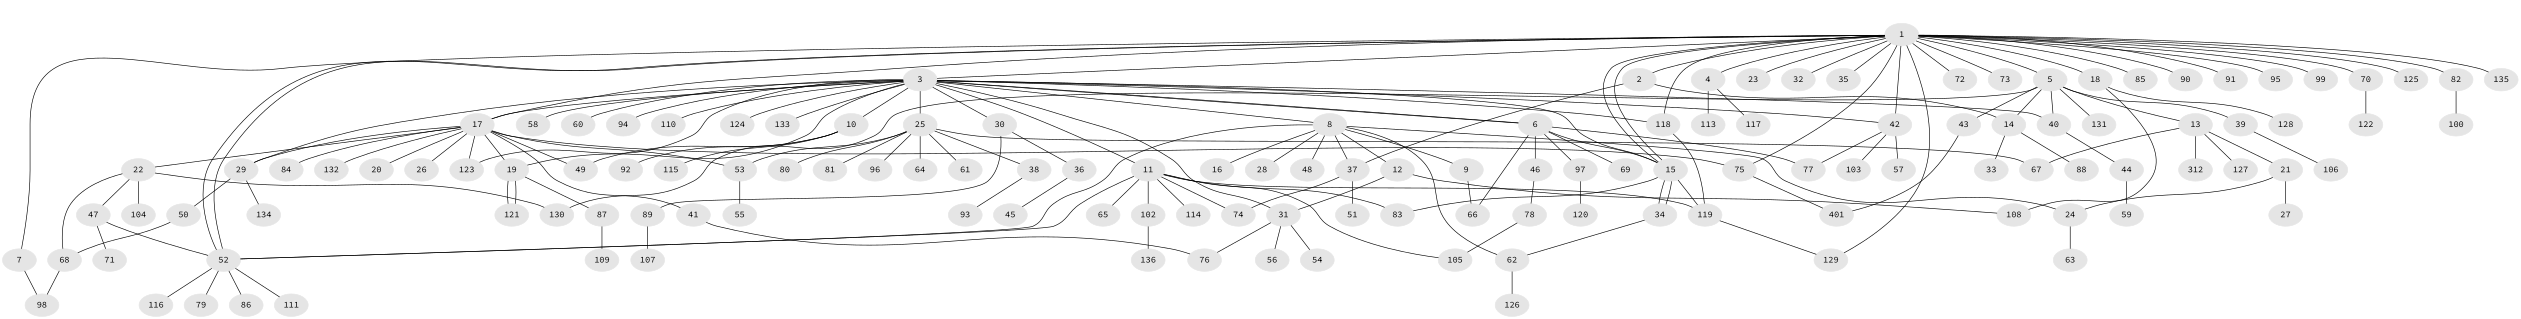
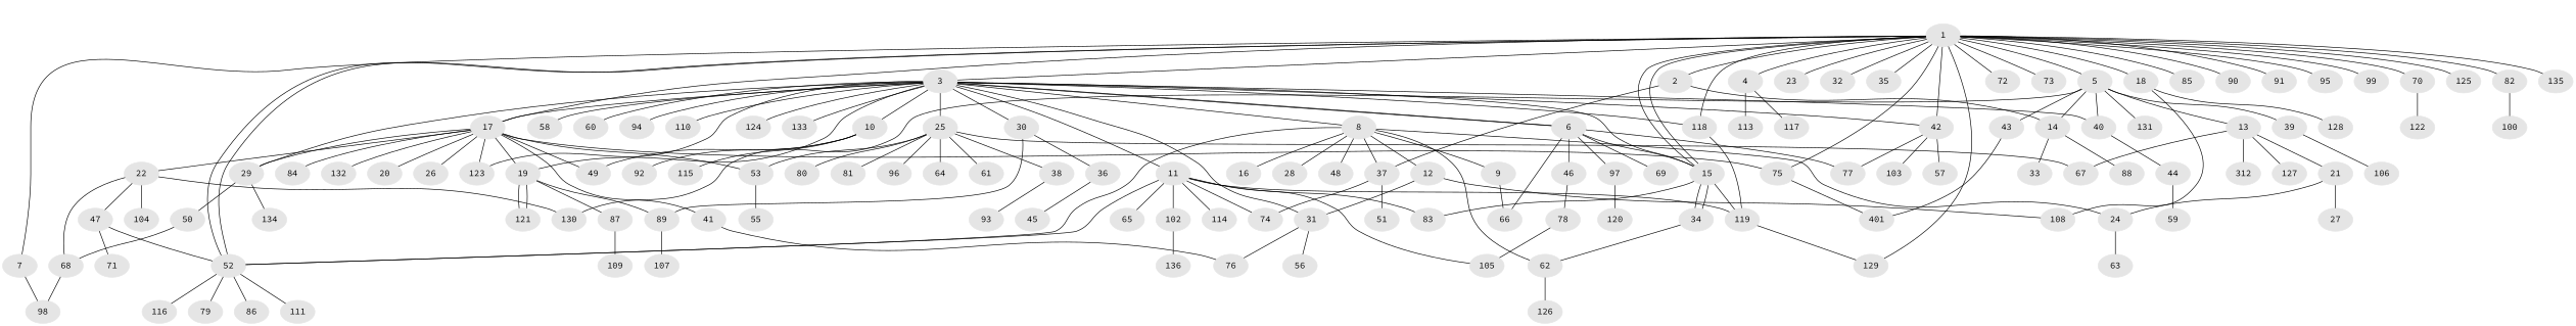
  graph {
    fontname="Source Code Pro"
    node [color=gray90 fontname="Source Code Pro" style=filled]
    edge [fontname="Source Code Pro"]
    1
    2
    3
    4
    5
    7
    15
    17
    18
    23
    32
    35
    42
    52
    70
    72
    73
    75
    82
    85
    90
    91
    95
    99
    118
    125
    129
    135
    14
    37
    6
    8
    10
    11
    19
    25
    29
    30
    31
    40
    58
    60
    94
    110
    123
    124
    133
    113
    117
    13
    39
    43
    130
    131
    98
    83
    119
    34
    22
    49
    20
    26
    41
    53
    84
    132
    108
    128
    47
    68
    104
    77
    57
    103
    79
    86
    111
    116
    122
    n80 [label=401]
    100
    33
    88
    74
    51
    46
    66
    69
    97
    9
    12
    16
    24
    28
    48
    62
    92
    115
    65
    102
    105
    114
    87
    89
    121
    67
    38
    61
    64
    80
    81
    96
    50
    134
    36
-   54
    56
    76
    44
    21
    n121 [label=312]
    127
    106
    78
    120
    63
    126
    136
    27
    55
    109
    107
    71
    93
    45
    59
    1 -- 2
    1 -- 3
    1 -- 4
    1 -- 5
    1 -- 7
    1 -- 15
    1 -- 15
    1 -- 17
    1 -- 18
    1 -- 23
    1 -- 32
    1 -- 35
    1 -- 42
    1 -- 52
    1 -- 52
    1 -- 70
    1 -- 72
    1 -- 73
    1 -- 75
    1 -- 82
    1 -- 85
    1 -- 90
    1 -- 91
    1 -- 95
    1 -- 99
    1 -- 118
    1 -- 125
    1 -- 129
    1 -- 135
    2 -- 14
    2 -- 37
    3 -- 15
    3 -- 17
    3 -- 42
    3 -- 118
    3 -- 6
    3 -- 6
    3 -- 8
    3 -- 10
    3 -- 11
    3 -- 19
    3 -- 25
    3 -- 29
    3 -- 30
    3 -- 31
    3 -- 40
    3 -- 58
    3 -- 60
    3 -- 94
    3 -- 110
    3 -- 123
    3 -- 124
    3 -- 133
    4 -- 113
    4 -- 117
    5 -- 14
    5 -- 40
    5 -- 13
    5 -- 39
    5 -- 43
    5 -- 130
    5 -- 131
    7 -- 98
    15 -- 83
    15 -- 119
    15 -- 34
    15 -- 34
    17 -- 75
    17 -- 19
    17 -- 29
    17 -- 123
    17 -- 22
    17 -- 49
    17 -- 20
    17 -- 26
    17 -- 41
    17 -- 53
    17 -- 84
    17 -- 132
    18 -- 108
    18 -- 128
    42 -- 77
    42 -- 57
    42 -- 103
    52 -- 79
    52 -- 86
    52 -- 111
    52 -- 116
    70 -- 122
    75 -- n80
    82 -- 100
    118 -- 119
    14 -- 33
    14 -- 88
    37 -- 74
    37 -- 51
    6 -- 15
    6 -- 77
    6 -- 46
    6 -- 66
    6 -- 69
    6 -- 97
    8 -- 52
    8 -- 37
    8 -- 9
    8 -- 12
    8 -- 16
    8 -- 24
    8 -- 28
    8 -- 48
    8 -- 62
    10 -- 49
    10 -- 92
    10 -- 115
    11 -- 52
    11 -- 83
    11 -- 119
    11 -- 74
    11 -- 65
    11 -- 102
    11 -- 105
    11 -- 114
    19 -- 87
+   19 -- 89
    19 -- 121
    19 -- 121
    25 -- 53
    25 -- 67
    25 -- 38
    25 -- 61
    25 -- 64
    25 -- 80
    25 -- 81
    25 -- 96
    29 -- 50
    29 -- 134
    30 -- 89
    30 -- 36
-   31 -- 54
    31 -- 56
    31 -- 76
    40 -- 44
    13 -- 67
    13 -- 21
    13 -- n121
    13 -- 127
    39 -- 106
    43 -- n80
    119 -- 129
    34 -- 62
    22 -- 130
    22 -- 47
    22 -- 68
    22 -- 104
    41 -- 76
    53 -- 55
    47 -- 52
    47 -- 71
    68 -- 98
    46 -- 78
    97 -- 120
    9 -- 66
    12 -- 31
    12 -- 108
    24 -- 63
    62 -- 126
    102 -- 136
    87 -- 109
    89 -- 107
    38 -- 93
    50 -- 68
    36 -- 45
    44 -- 59
    21 -- 24
    21 -- 27
    78 -- 105
  }
